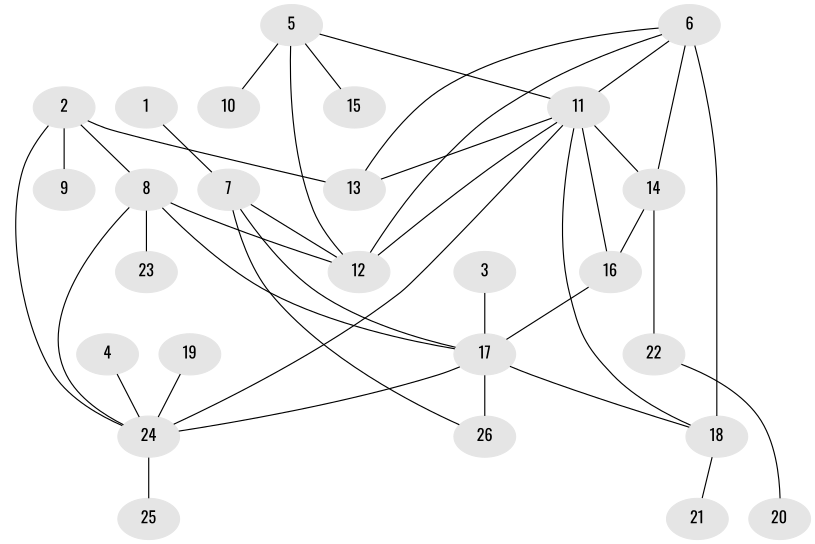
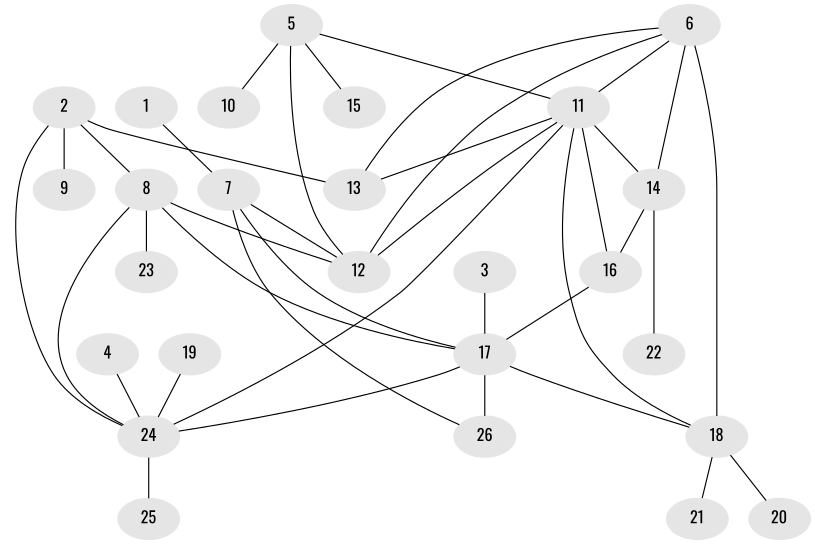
  graph {
    fontname=Oswald
    node [color=gray90 fontname=Oswald style=filled]
    edge [fontname=Oswald weight=1.0]
    1
    7
    17
    12
    26
    2
    8
    9
    13
    24
    23
    18
    25
    3
    4
    5
    10
    11
    15
    14
    16
    6
    22
    20
    21
    19
    1 -- 7
    7 -- 17 [weight=2.0]
    7 -- 12
    7 -- 26
    17 -- 26 [weight=2.0]
    17 -- 24
    17 -- 18
    2 -- 8
    2 -- 9
    2 -- 13
    2 -- 24
    8 -- 17
    8 -- 12
    8 -- 24
    8 -- 23
    24 -- 25
-   22 -- 20
+   18 -- 20
    18 -- 21
    3 -- 17
    4 -- 24
    5 -- 12 [weight=3.0]
    5 -- 10
    5 -- 11
    5 -- 15
    11 -- 12
    11 -- 13
    11 -- 24
    11 -- 18
    11 -- 14 [weight=3.0]
    11 -- 16
    14 -- 16 [weight=2.0]
    14 -- 22
    16 -- 17
    6 -- 12
    6 -- 13
    6 -- 18 [weight=4.0]
    6 -- 11
    6 -- 14
    19 -- 24
  }
